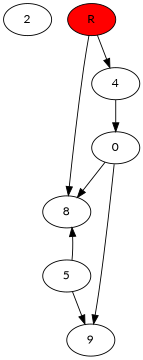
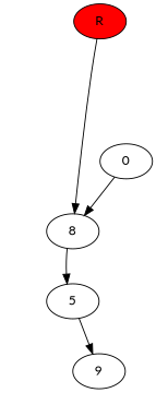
  digraph {
    fontname=Lato
    node [fontname=Lato]
    edge [fontname=Lato]
-   2
    n2 [label=0]
    n3 [label=9]
    8
-   4
    5
    R [fillcolor="#ff0000" style=filled]
-   n2 -> n3
    n2 -> 8
-   4 -> n2
    5 -> n3
-   5 -> 8
+   8 -> 5
    R -> 8
-   R -> 4
  }
